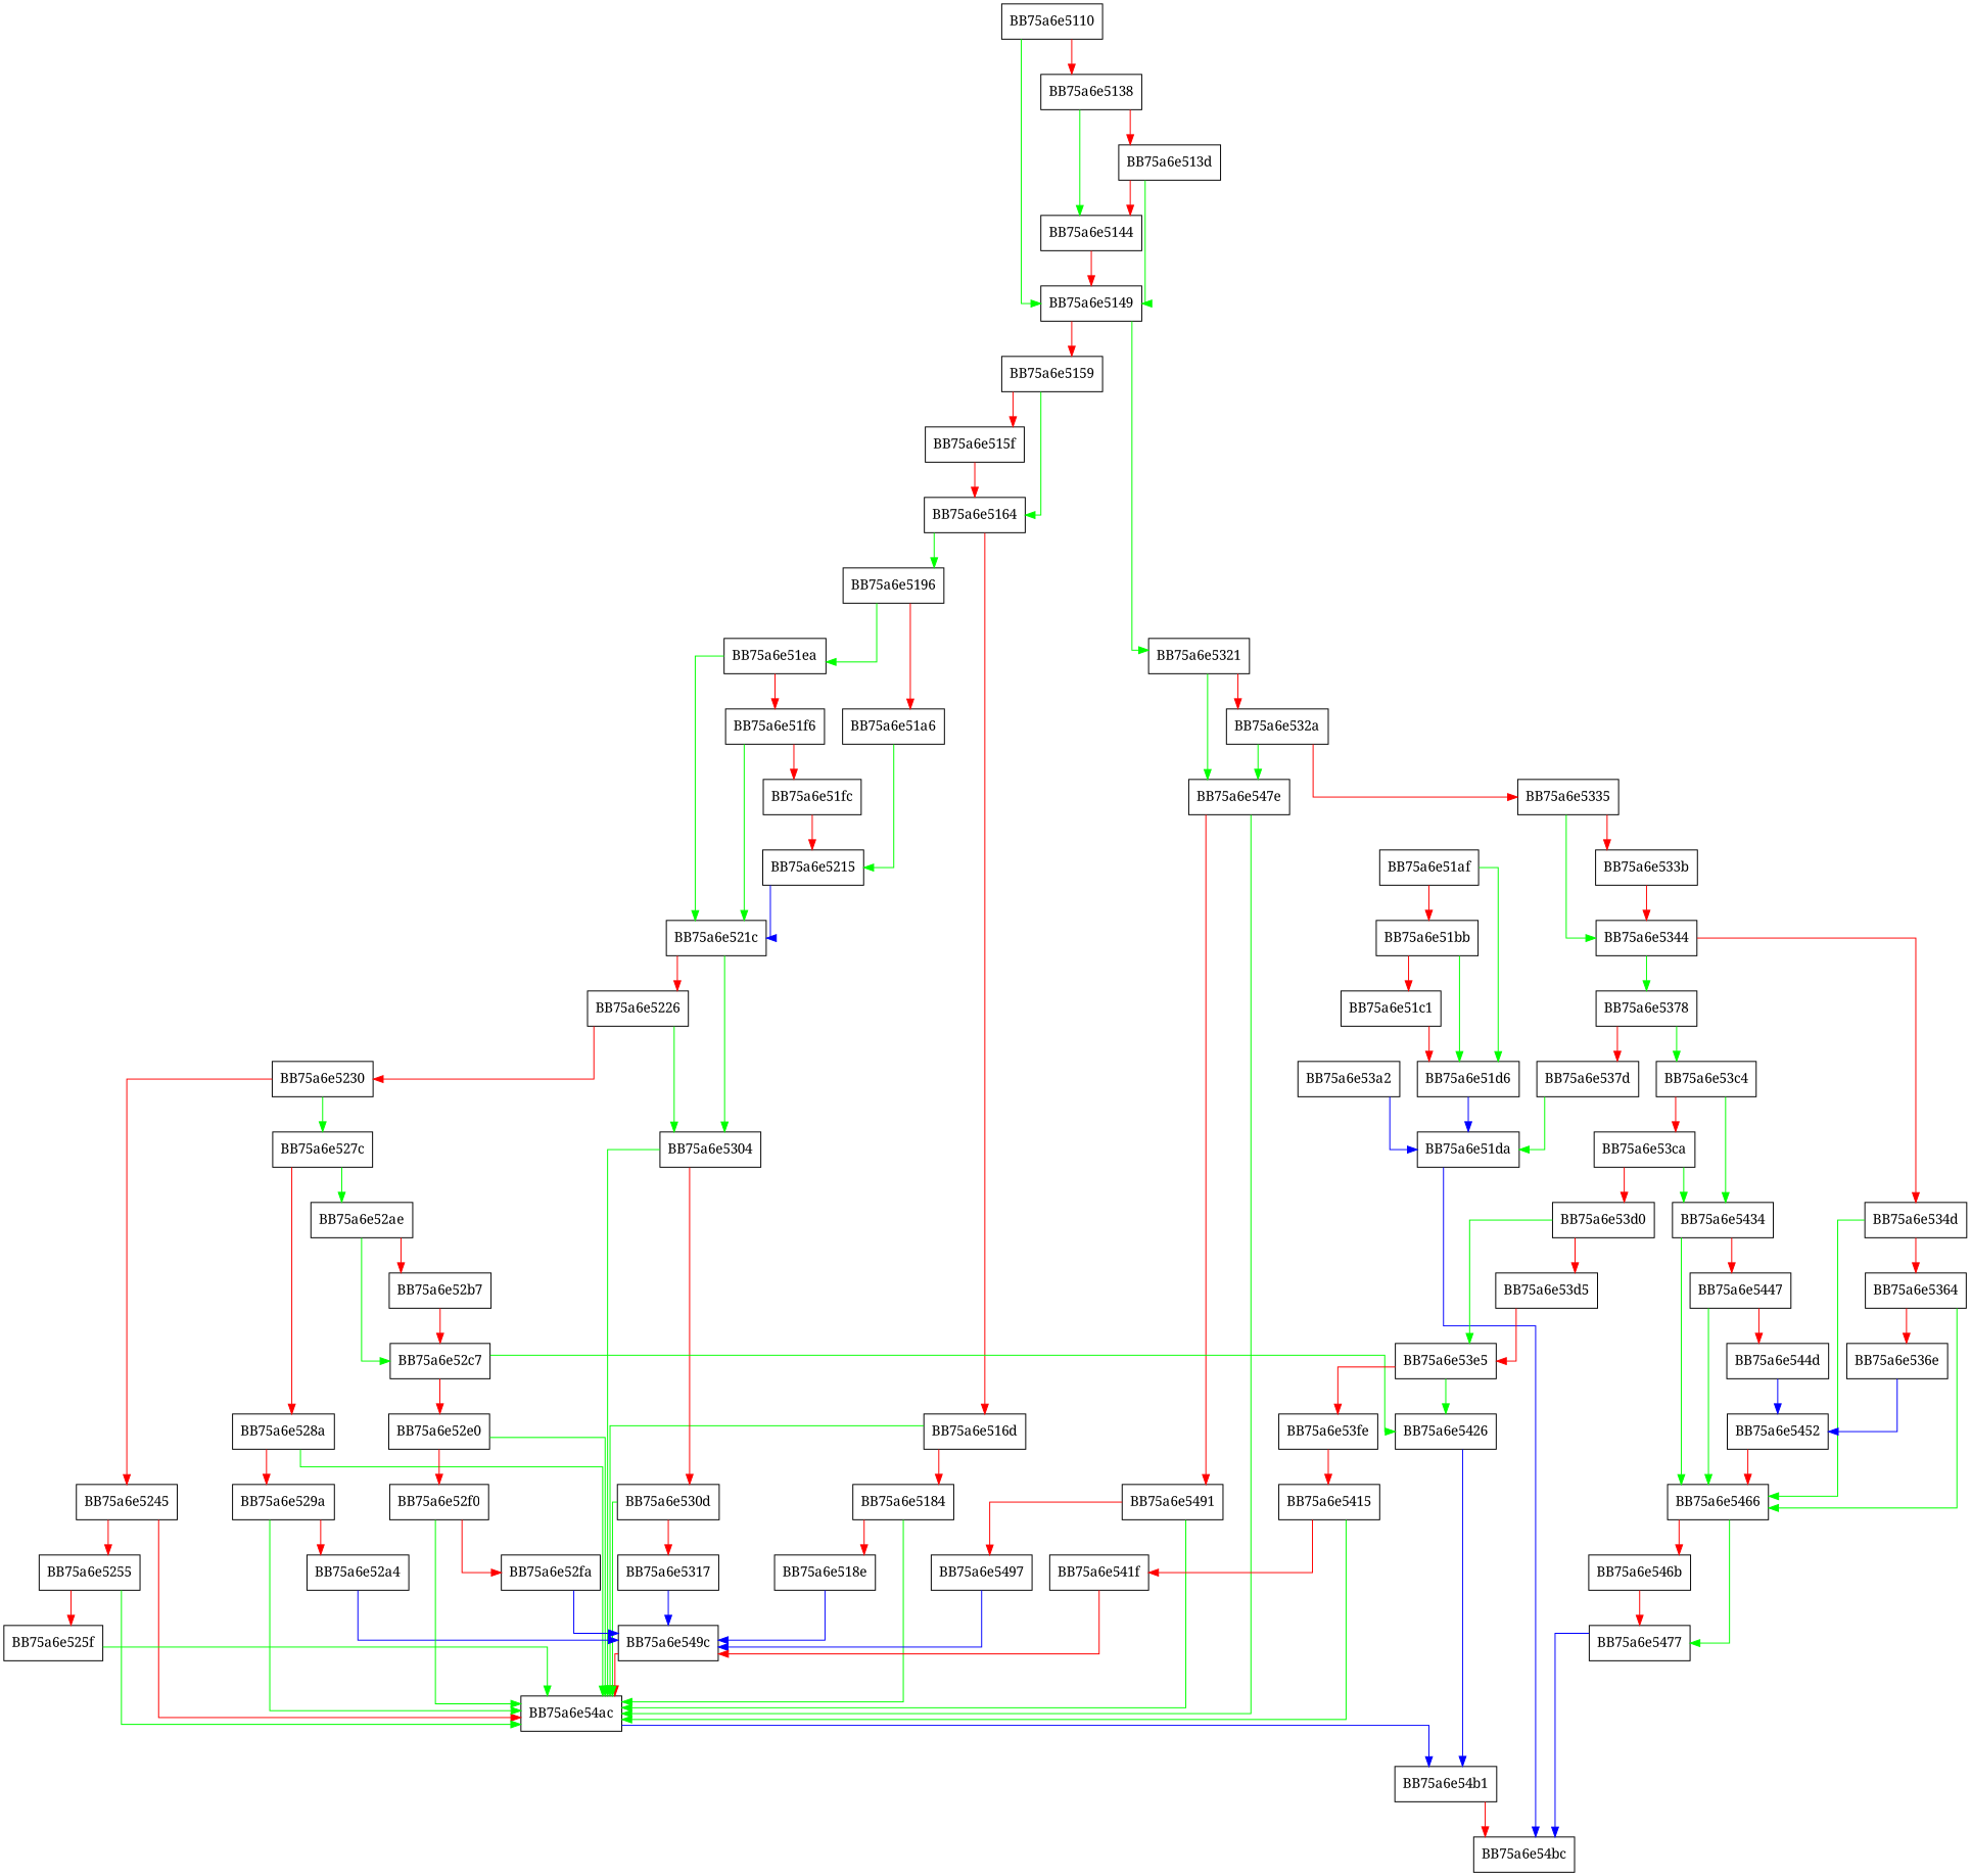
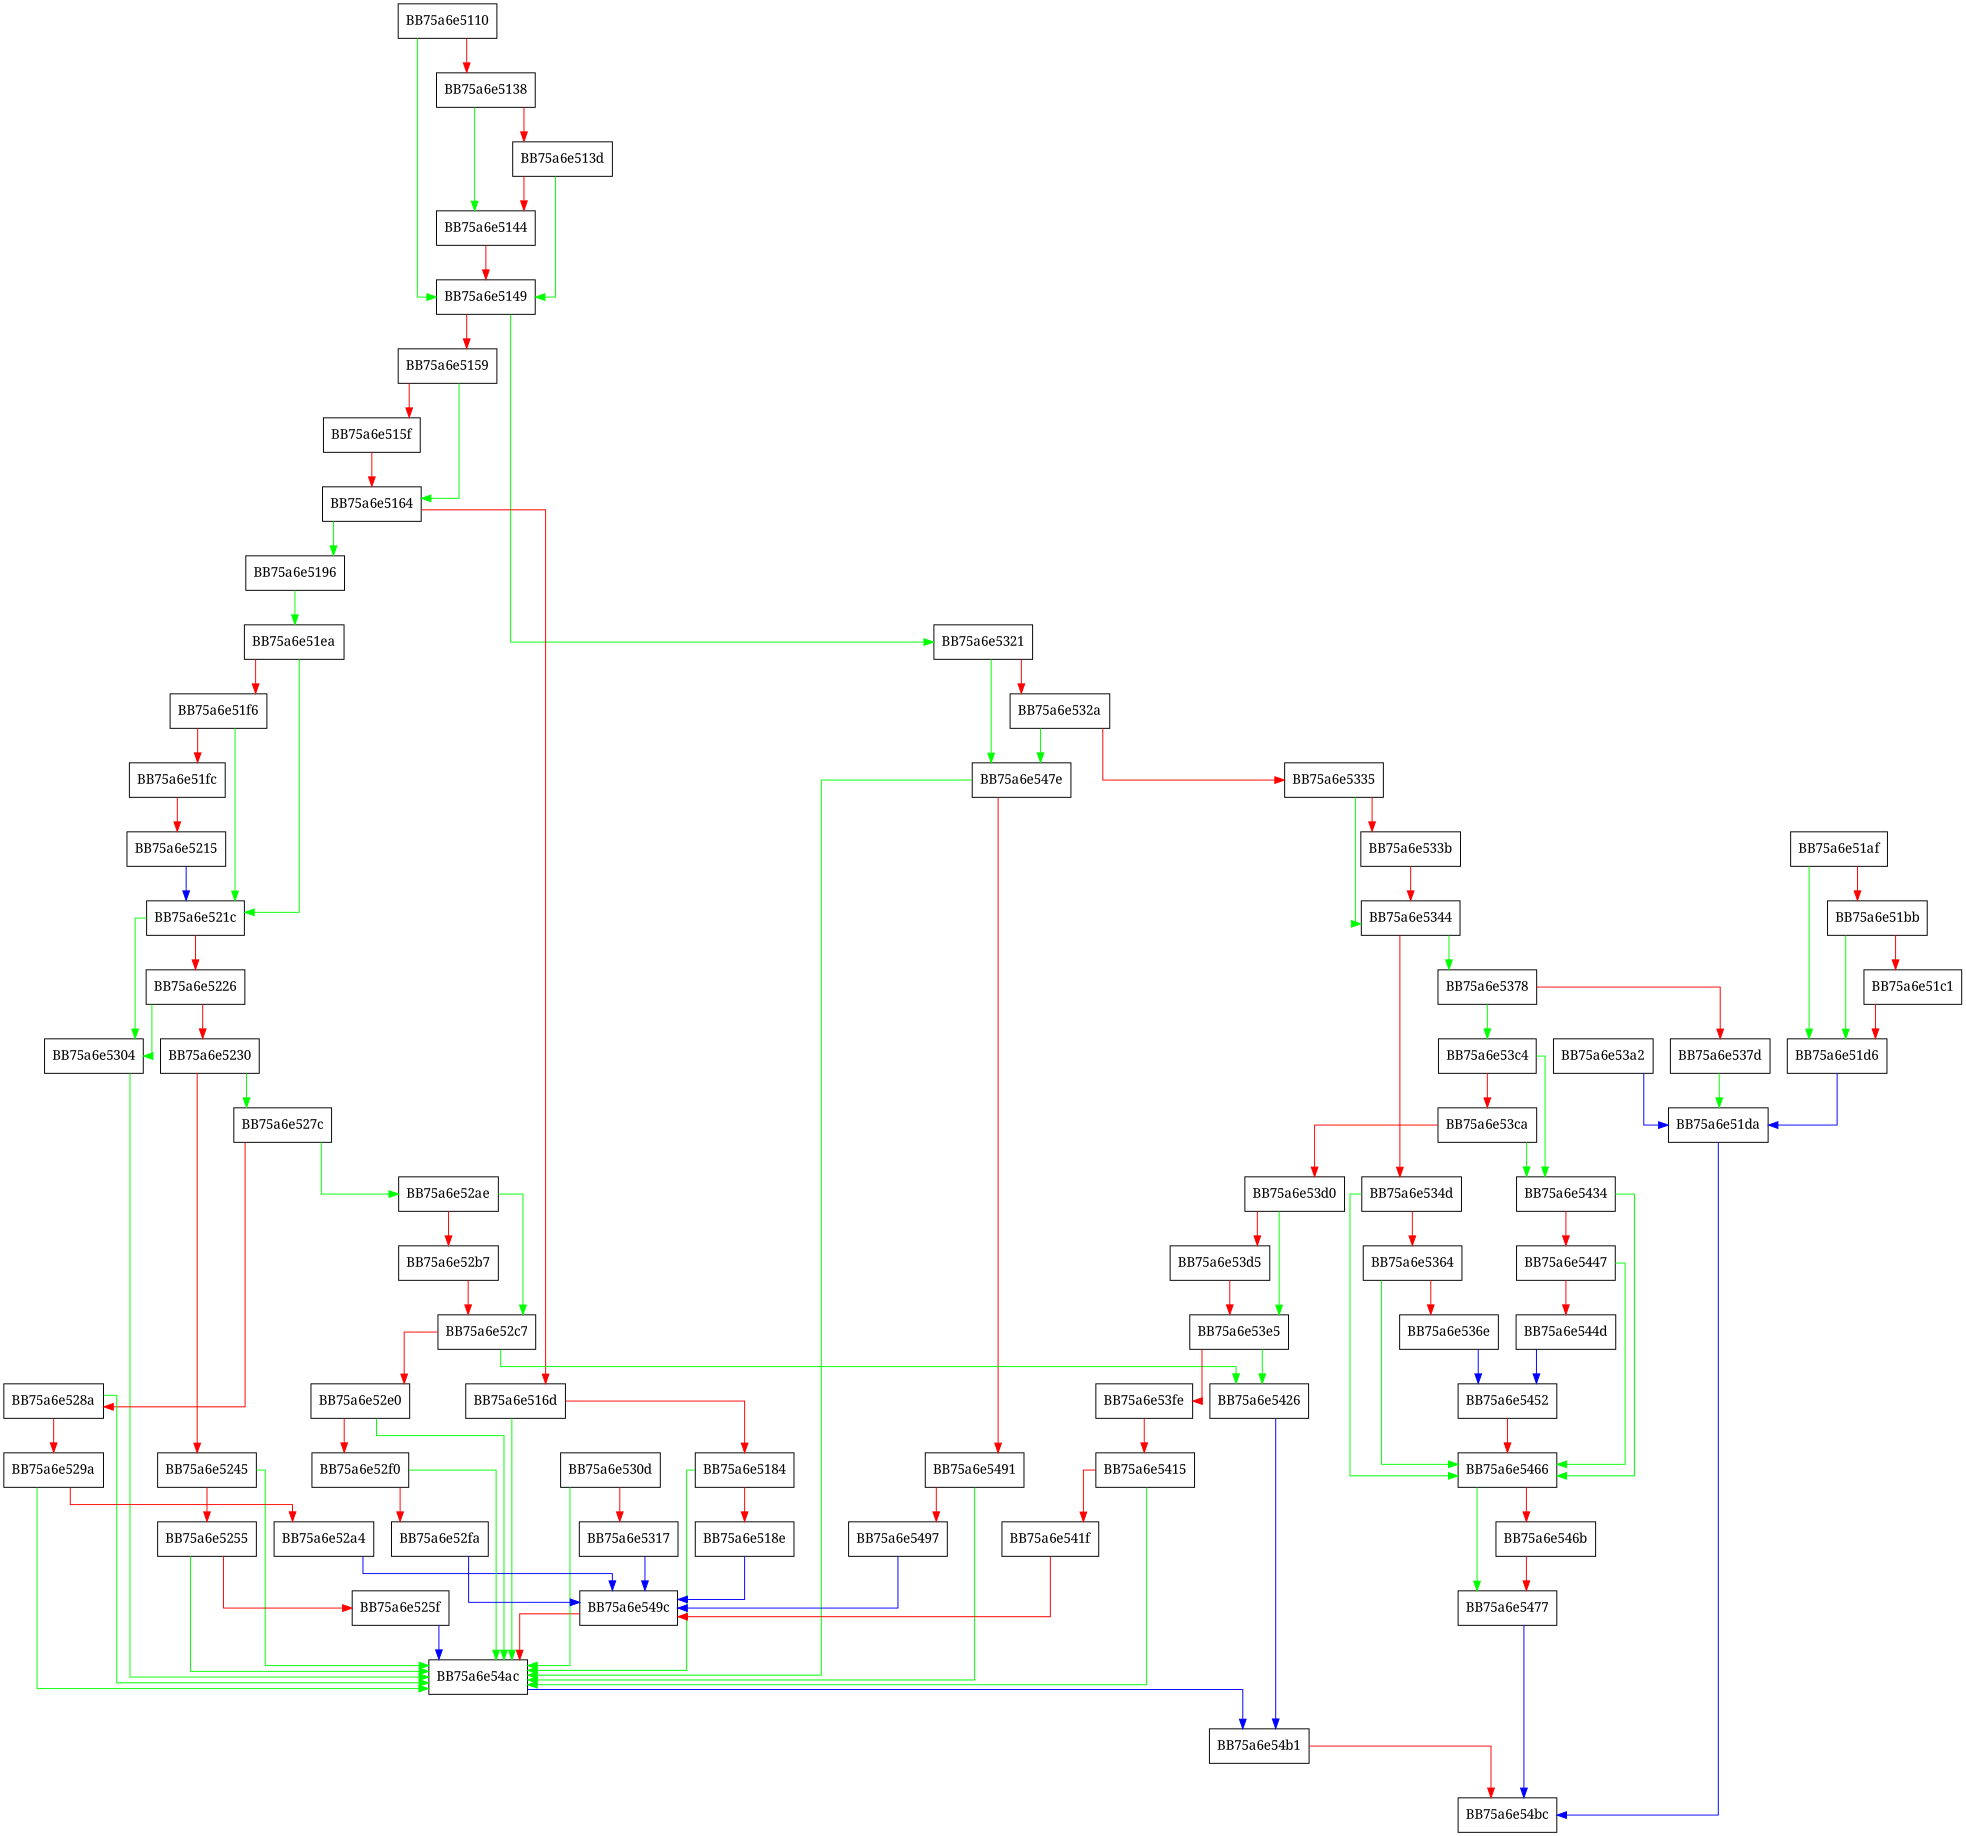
  digraph {
    fontname="Noto Serif"
    splines=ortho
    node [fontname="Noto Serif" shape=box]
    edge [color=red fontname="Noto Serif"]
    BB75a6e5110
    BB75a6e5149
    BB75a6e5138
    BB75a6e5321
    BB75a6e5159
    BB75a6e5144
    BB75a6e513d
    BB75a6e547e
    BB75a6e532a
    BB75a6e5164
    BB75a6e515f
    BB75a6e54ac
    BB75a6e5491
    BB75a6e5335
    BB75a6e5196
    BB75a6e516d
    BB75a6e51ea
-   BB75a6e51a6
    BB75a6e5184
    BB75a6e521c
    BB75a6e51f6
    BB75a6e5215
    BB75a6e54b1
    BB75a6e518e
    BB75a6e54bc
    BB75a6e549c
    BB75a6e5304
    BB75a6e5226
    BB75a6e51fc
    BB75a6e51af
    BB75a6e51d6
    BB75a6e51bb
    BB75a6e51da
    BB75a6e51c1
    BB75a6e530d
    BB75a6e5230
    BB75a6e5317
    BB75a6e527c
    BB75a6e5245
    BB75a6e52ae
    BB75a6e528a
    BB75a6e5255
    BB75a6e52c7
    BB75a6e52b7
    BB75a6e529a
    BB75a6e525f
    BB75a6e5426
    BB75a6e52e0
    BB75a6e52a4
    BB75a6e52f0
    BB75a6e52fa
    BB75a6e5497
    BB75a6e5344
    BB75a6e533b
    BB75a6e5378
    BB75a6e534d
    BB75a6e53c4
    BB75a6e537d
    BB75a6e5466
    BB75a6e5364
    BB75a6e5434
    BB75a6e53ca
    BB75a6e5477
    BB75a6e546b
    BB75a6e536e
    BB75a6e5452
    BB75a6e5447
    BB75a6e53d0
    BB75a6e53a2
    BB75a6e544d
    BB75a6e53e5
    BB75a6e53d5
    BB75a6e53fe
    BB75a6e5415
    BB75a6e541f
    BB75a6e5110 -> BB75a6e5149 [color=green]
    BB75a6e5110 -> BB75a6e5138
    BB75a6e5149 -> BB75a6e5321 [color=green]
    BB75a6e5149 -> BB75a6e5159
    BB75a6e5138 -> BB75a6e5144 [color=green]
    BB75a6e5138 -> BB75a6e513d
    BB75a6e5321 -> BB75a6e547e [color=green]
    BB75a6e5321 -> BB75a6e532a
    BB75a6e5159 -> BB75a6e5164 [color=green]
    BB75a6e5159 -> BB75a6e515f
    BB75a6e5144 -> BB75a6e5149
    BB75a6e513d -> BB75a6e5149 [color=green]
    BB75a6e513d -> BB75a6e5144
    BB75a6e547e -> BB75a6e54ac [color=green]
    BB75a6e547e -> BB75a6e5491
    BB75a6e532a -> BB75a6e547e [color=green]
    BB75a6e532a -> BB75a6e5335
    BB75a6e5164 -> BB75a6e5196 [color=green]
    BB75a6e5164 -> BB75a6e516d
    BB75a6e515f -> BB75a6e5164
    BB75a6e54ac -> BB75a6e54b1 [color=blue]
    BB75a6e5491 -> BB75a6e54ac [color=green]
    BB75a6e5491 -> BB75a6e5497
    BB75a6e5335 -> BB75a6e5344 [color=green]
    BB75a6e5335 -> BB75a6e533b
    BB75a6e5196 -> BB75a6e51ea [color=green]
-   BB75a6e5196 -> BB75a6e51a6
    BB75a6e516d -> BB75a6e54ac [color=green]
    BB75a6e516d -> BB75a6e5184
    BB75a6e51ea -> BB75a6e521c [color=green]
    BB75a6e51ea -> BB75a6e51f6
-   BB75a6e51a6 -> BB75a6e5215 [color=green]
    BB75a6e5184 -> BB75a6e54ac [color=green]
    BB75a6e5184 -> BB75a6e518e
    BB75a6e521c -> BB75a6e5304 [color=green]
    BB75a6e521c -> BB75a6e5226
    BB75a6e51f6 -> BB75a6e521c [color=green]
    BB75a6e51f6 -> BB75a6e51fc
    BB75a6e5215 -> BB75a6e521c [color=blue]
    BB75a6e54b1 -> BB75a6e54bc
    BB75a6e518e -> BB75a6e549c [color=blue]
    BB75a6e549c -> BB75a6e54ac
    BB75a6e5304 -> BB75a6e54ac [color=green]
-   BB75a6e5304 -> BB75a6e530d
    BB75a6e5226 -> BB75a6e5304 [color=green]
    BB75a6e5226 -> BB75a6e5230
    BB75a6e51fc -> BB75a6e5215
    BB75a6e51af -> BB75a6e51d6 [color=green]
    BB75a6e51af -> BB75a6e51bb
    BB75a6e51d6 -> BB75a6e51da [color=blue]
    BB75a6e51bb -> BB75a6e51d6 [color=green]
    BB75a6e51bb -> BB75a6e51c1
    BB75a6e51da -> BB75a6e54bc [color=blue]
    BB75a6e51c1 -> BB75a6e51d6
    BB75a6e530d -> BB75a6e54ac [color=green]
    BB75a6e530d -> BB75a6e5317
    BB75a6e5230 -> BB75a6e527c [color=green]
    BB75a6e5230 -> BB75a6e5245
    BB75a6e5317 -> BB75a6e549c [color=blue]
    BB75a6e527c -> BB75a6e52ae [color=green]
    BB75a6e527c -> BB75a6e528a
-   BB75a6e5245 -> BB75a6e54ac
+   BB75a6e5245 -> BB75a6e54ac [color=green]
    BB75a6e5245 -> BB75a6e5255
    BB75a6e52ae -> BB75a6e52c7 [color=green]
    BB75a6e52ae -> BB75a6e52b7
    BB75a6e528a -> BB75a6e54ac [color=green]
    BB75a6e528a -> BB75a6e529a
    BB75a6e5255 -> BB75a6e54ac [color=green]
    BB75a6e5255 -> BB75a6e525f
    BB75a6e52c7 -> BB75a6e5426 [color=green]
    BB75a6e52c7 -> BB75a6e52e0
    BB75a6e52b7 -> BB75a6e52c7
    BB75a6e529a -> BB75a6e54ac [color=green]
    BB75a6e529a -> BB75a6e52a4
-   BB75a6e525f -> BB75a6e54ac [color=green]
+   BB75a6e525f -> BB75a6e54ac [color=blue]
    BB75a6e5426 -> BB75a6e54b1 [color=blue]
    BB75a6e52e0 -> BB75a6e54ac [color=green]
    BB75a6e52e0 -> BB75a6e52f0
    BB75a6e52a4 -> BB75a6e549c [color=blue]
    BB75a6e52f0 -> BB75a6e54ac [color=green]
    BB75a6e52f0 -> BB75a6e52fa
    BB75a6e52fa -> BB75a6e549c [color=blue]
    BB75a6e5497 -> BB75a6e549c [color=blue]
    BB75a6e5344 -> BB75a6e5378 [color=green]
    BB75a6e5344 -> BB75a6e534d
    BB75a6e533b -> BB75a6e5344
    BB75a6e5378 -> BB75a6e53c4 [color=green]
    BB75a6e5378 -> BB75a6e537d
    BB75a6e534d -> BB75a6e5466 [color=green]
    BB75a6e534d -> BB75a6e5364
    BB75a6e53c4 -> BB75a6e5434 [color=green]
    BB75a6e53c4 -> BB75a6e53ca
    BB75a6e537d -> BB75a6e51da [color=green]
    BB75a6e5466 -> BB75a6e5477 [color=green]
    BB75a6e5466 -> BB75a6e546b
    BB75a6e5364 -> BB75a6e5466 [color=green]
    BB75a6e5364 -> BB75a6e536e
    BB75a6e5434 -> BB75a6e5466 [color=green]
    BB75a6e5434 -> BB75a6e5447
    BB75a6e53ca -> BB75a6e5434 [color=green]
    BB75a6e53ca -> BB75a6e53d0
    BB75a6e5477 -> BB75a6e54bc [color=blue]
    BB75a6e546b -> BB75a6e5477
    BB75a6e536e -> BB75a6e5452 [color=blue]
    BB75a6e5452 -> BB75a6e5466
    BB75a6e5447 -> BB75a6e5466 [color=green]
    BB75a6e5447 -> BB75a6e544d
    BB75a6e53d0 -> BB75a6e53e5 [color=green]
    BB75a6e53d0 -> BB75a6e53d5
    BB75a6e53a2 -> BB75a6e51da [color=blue]
    BB75a6e544d -> BB75a6e5452 [color=blue]
    BB75a6e53e5 -> BB75a6e5426 [color=green]
    BB75a6e53e5 -> BB75a6e53fe
    BB75a6e53d5 -> BB75a6e53e5
    BB75a6e53fe -> BB75a6e5415
    BB75a6e5415 -> BB75a6e54ac [color=green]
    BB75a6e5415 -> BB75a6e541f
    BB75a6e541f -> BB75a6e549c
  }
